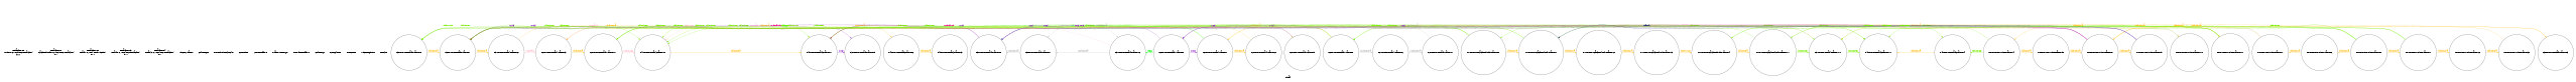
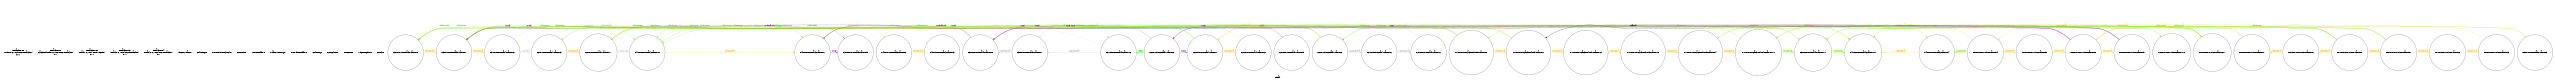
  digraph {
    label=Final
    splines=true
    node [shape=circle]
    edge [color=goldenrod1 constraint=false fontcolor=chartreuse2]
    n1 [label="Attacker.I0\nWrite0.C VA2(PA2:Attacker)\nL11\n" shape=none]
    n2 [label="Attacker.I1\nCacheFlush0.C VA2(PA2:Attacker)\nL11\n" shape=none]
    n3 [label="Attacker.I2\nRead1.C VA1(PA0:Victim)\nL11\n" shape=none]
    n4 [label="Attacker.I3\nRead0.C VA2(PA2:Attacker)\nL11\n" shape=none]
    n5 [label="Attacker.I4\nRead2.C VA2(PA2:Attacker)\nL11\n" shape=none]
    n6 [label=ViCLCreate0 shape=none]
    n7 [label=CohResp0 shape=none]
    n8 [label=PermissionCheck8 shape=none]
    n9 [label=Commit0 shape=none]
    n10 [label=StoreBuffer0 shape=none]
    n11 [label=MainMemory0 shape=none]
    n12 [label=ReorderBuffer0 shape=none]
    n13 [label=CohReq0 shape=none]
    n14 [label=Complete0 shape=none]
    n15 [label=Execute0 shape=none]
    n16 [label=ViCLExpire0 shape=none]
    n17 [label=Fetch0 shape=none]
    n3_0_0_0_Read0_at_0_0
    n3_0_0_0_Read0_at_0_1
    n3_0_0_0_Read0_at_0_6
    n4_0_0_0_Read2_at_0_0
    n3_0_0_0_Read0_at_0_2
    n3_0_0_0_Read0_at_0_9
    n4_0_0_0_Read2_at_0_1
    n2_0_0_0_Read1_at_0_3
    n3_0_0_0_Read0_at_0_7
    n3_0_0_0_Read0_at_0_3
    n4_0_0_0_Read2_at_0_2
    n3_0_0_0_Read0_at_0_11
    n2_0_0_0_Read1_at_0_11
    n4_0_0_0_Read2_at_0_11
    n3_0_0_0_Read0_at_0_8
    n2_0_0_0_Read1_at_0_0
    n2_0_0_0_Read1_at_0_1
    n2_0_0_0_Read1_at_0_6
    n2_0_0_0_Read1_at_0_2
    n2_0_0_0_Read1_at_0_9
    n2_0_0_0_Read1_at_0_7
    n2_0_0_0_Read1_at_0_8
    n1_0_0_0_CacheFlush0_at_0_0
    n1_0_0_0_CacheFlush0_at_0_1
    n1_0_0_0_CacheFlush0_at_0_2
    n1_0_0_0_CacheFlush0_at_0_3
    n1_0_0_0_CacheFlush0_at_0_4
    n1_0_0_0_CacheFlush0_at_0_11
    n4_0_0_0_Read2_at_0_4
    n4_0_0_0_Read2_at_0_3
    n0_0_0_0_Write0_at_0_0
    n0_0_0_0_Write0_at_0_1
    n0_0_0_0_Write0_at_0_6
    n0_0_0_0_Write0_at_0_2
    n0_0_0_0_Write0_at_0_7
    n0_0_0_0_Write0_at_0_3
    n0_0_0_0_Write0_at_0_4
    n0_0_0_0_Write0_at_0_5
    n0_0_0_0_Write0_at_0_8
    n0_0_0_0_Write0_at_0_9
    n0_0_0_0_Write0_at_0_10
    n0_0_0_0_Write0_at_0_11
    n3_0_0_0_Read0_at_0_0 -> n3_0_0_0_Read0_at_0_1 [fontcolor=goldenrod1 label=uhb_intra]
    n3_0_0_0_Read0_at_0_0 -> n3_0_0_0_Read0_at_0_6 [color=gray fontcolor=gray label=ucoh_intra]
    n3_0_0_0_Read0_at_0_0 -> n4_0_0_0_Read2_at_0_0 [color=chartreuse2 label=uhb_ustb]
    n3_0_0_0_Read0_at_0_1 -> n3_0_0_0_Read0_at_0_2 [fontcolor=goldenrod1 label=uhb_intra]
    n3_0_0_0_Read0_at_0_1 -> n3_0_0_0_Read0_at_0_9 [color=darkorchid fontcolor=darkorchid label=uvicl]
    n3_0_0_0_Read0_at_0_1 -> n4_0_0_0_Read2_at_0_1 [color=chartreuse2 label=uhb_inter]
    n3_0_0_0_Read0_at_0_6 -> n2_0_0_0_Read1_at_0_3 [color=pink fontcolor=pink label=usquash]
    n3_0_0_0_Read0_at_0_6 -> n3_0_0_0_Read0_at_0_7 [color=gray fontcolor=gray label=ucoh_intra]
    n4_0_0_0_Read2_at_0_0 -> n4_0_0_0_Read2_at_0_1 [fontcolor=goldenrod1 label=uhb_intra]
    n3_0_0_0_Read0_at_0_2 -> n2_0_0_0_Read1_at_0_3 [color=pink fontcolor=pink label=usquash]
    n3_0_0_0_Read0_at_0_2 -> n3_0_0_0_Read0_at_0_3 [fontcolor=goldenrod1 label=uhb_intra]
    n4_0_0_0_Read2_at_0_1 -> n3_0_0_0_Read0_at_0_9 [color=darkorchid fontcolor=darkorchid label=uvicl]
    n4_0_0_0_Read2_at_0_1 -> n4_0_0_0_Read2_at_0_2 [fontcolor=goldenrod1 label=uhb_intra]
    n2_0_0_0_Read1_at_0_3 -> n2_0_0_0_Read1_at_0_11 [fontcolor=goldenrod1 label=uhb_intra]
    n3_0_0_0_Read0_at_0_7 -> n3_0_0_0_Read0_at_0_8 [color=gray fontcolor=gray label=ucoh_intra]
    n3_0_0_0_Read0_at_0_3 -> n3_0_0_0_Read0_at_0_11 [fontcolor=goldenrod1 label=uhb_intra]
    n4_0_0_0_Read2_at_0_2 -> n4_0_0_0_Read2_at_0_3 [fontcolor=goldenrod1 label=uhb_intra]
    n3_0_0_0_Read0_at_0_11 -> n4_0_0_0_Read2_at_0_0 [color=pink fontcolor=pink label=uhb_spec]
    n3_0_0_0_Read0_at_0_11 -> n4_0_0_0_Read2_at_0_11 [color=chartreuse2 label=uhb_inter]
    n2_0_0_0_Read1_at_0_11 -> n4_0_0_0_Read2_at_0_0 [color=pink fontcolor=pink label=uhb_spec]
    n2_0_0_0_Read1_at_0_11 -> n3_0_0_0_Read0_at_0_11 [color=chartreuse2 label=uhb_inter]
    n2_0_0_0_Read1_at_0_11 -> n4_0_0_0_Read2_at_0_11 [color=chartreuse2 label=uhb_inter]
    n3_0_0_0_Read0_at_0_8 -> n3_0_0_0_Read0_at_0_1 [color=darkorchid fontcolor=darkorchid label=uvicl]
    n3_0_0_0_Read0_at_0_8 -> n4_0_0_0_Read2_at_0_1 [color=darkorchid fontcolor=darkorchid label=uvicl]
    n3_0_0_0_Read0_at_0_8 -> n2_0_0_0_Read1_at_0_3 [color=pink fontcolor=pink label=usquash]
    n2_0_0_0_Read1_at_0_0 -> n3_0_0_0_Read0_at_0_0 [color=chartreuse2 label=uhb_inter]
    n2_0_0_0_Read1_at_0_0 -> n4_0_0_0_Read2_at_0_0 [color=chartreuse2 label=uhb_inter]
    n2_0_0_0_Read1_at_0_0 -> n2_0_0_0_Read1_at_0_1 [fontcolor=goldenrod1 label=uhb_intra]
    n2_0_0_0_Read1_at_0_0 -> n2_0_0_0_Read1_at_0_6 [color=gray fontcolor=gray label=ucoh_intra]
    n2_0_0_0_Read1_at_0_1 -> n3_0_0_0_Read0_at_0_1 [color=green fontcolor=green label=udep]
    n2_0_0_0_Read1_at_0_1 -> n3_0_0_0_Read0_at_0_1 [color=chartreuse2 label=uhb_inter]
    n2_0_0_0_Read1_at_0_1 -> n2_0_0_0_Read1_at_0_2 [fontcolor=goldenrod1 label=uhb_intra]
    n2_0_0_0_Read1_at_0_1 -> n2_0_0_0_Read1_at_0_9 [fontcolor=darkorchid label=uvicl]
    n2_0_0_0_Read1_at_0_6 -> n2_0_0_0_Read1_at_0_7 [color=gray fontcolor=gray label=ucoh_intra]
    n2_0_0_0_Read1_at_0_2 -> n2_0_0_0_Read1_at_0_3 [fontcolor=goldenrod1 label=uhb_intra]
    n2_0_0_0_Read1_at_0_9 -> n3_0_0_0_Read0_at_0_8 [color=darkorchid fontcolor=darkorchid label=ucci]
    n2_0_0_0_Read1_at_0_7 -> n2_0_0_0_Read1_at_0_8 [color=gray fontcolor=gray label=ucoh_intra]
    n2_0_0_0_Read1_at_0_8 -> n3_0_0_0_Read0_at_0_6 [color=green fontcolor=green label=udep]
    n2_0_0_0_Read1_at_0_8 -> n3_0_0_0_Read0_at_0_8 [color=darkorchid fontcolor=darkorchid label=ucci]
    n2_0_0_0_Read1_at_0_8 -> n2_0_0_0_Read1_at_0_1 [color=darkorchid fontcolor=darkorchid label=uvicl]
    n1_0_0_0_CacheFlush0_at_0_0 -> n3_0_0_0_Read0_at_0_0 [color=chartreuse2 label=uhb_inter]
    n1_0_0_0_CacheFlush0_at_0_0 -> n4_0_0_0_Read2_at_0_0 [color=chartreuse2 label=uhb_inter]
    n1_0_0_0_CacheFlush0_at_0_0 -> n2_0_0_0_Read1_at_0_0 [color=chartreuse2 label=uhb_inter]
    n1_0_0_0_CacheFlush0_at_0_0 -> n1_0_0_0_CacheFlush0_at_0_1 [fontcolor=goldenrod1 label=uhb_intra]
    n1_0_0_0_CacheFlush0_at_0_1 -> n3_0_0_0_Read0_at_0_1 [color=chartreuse2 label=uhb_inter]
    n1_0_0_0_CacheFlush0_at_0_1 -> n4_0_0_0_Read2_at_0_1 [color=chartreuse2 label=uhb_inter]
    n1_0_0_0_CacheFlush0_at_0_1 -> n1_0_0_0_CacheFlush0_at_0_2 [fontcolor=goldenrod1 label=uhb_intra]
    n1_0_0_0_CacheFlush0_at_0_2 -> n1_0_0_0_CacheFlush0_at_0_3 [fontcolor=goldenrod1 label=uhb_intra]
-   n1_0_0_0_CacheFlush0_at_0_3 -> n1_0_0_0_CacheFlush0_at_0_4 [fontcolor=goldenrod1 label=uhb_uvicl]
+   n1_0_0_0_CacheFlush0_at_0_3 -> n1_0_0_0_CacheFlush0_at_0_4 [fontcolor=goldenrod1 label=uhb_intra]
    n1_0_0_0_CacheFlush0_at_0_4 -> n1_0_0_0_CacheFlush0_at_0_11 [fontcolor=goldenrod1 label=uhb_intra]
    n1_0_0_0_CacheFlush0_at_0_4 -> n4_0_0_0_Read2_at_0_4 [color=chartreuse2 label=uhb_inter]
    n1_0_0_0_CacheFlush0_at_0_11 -> n3_0_0_0_Read0_at_0_11 [color=chartreuse2 label=uhb_inter]
    n1_0_0_0_CacheFlush0_at_0_11 -> n2_0_0_0_Read1_at_0_11 [color=chartreuse2 label=uhb_inter]
    n1_0_0_0_CacheFlush0_at_0_11 -> n4_0_0_0_Read2_at_0_11 [color=chartreuse2 label=uhb_inter]
    n4_0_0_0_Read2_at_0_4 -> n4_0_0_0_Read2_at_0_11 [fontcolor=goldenrod1 label=uhb_intra]
    n0_0_0_0_Write0_at_0_0 -> n3_0_0_0_Read0_at_0_0 [color=chartreuse2 label=uhb_inter]
    n0_0_0_0_Write0_at_0_0 -> n4_0_0_0_Read2_at_0_0 [color=chartreuse2 label=uhb_inter]
    n0_0_0_0_Write0_at_0_0 -> n2_0_0_0_Read1_at_0_0 [color=chartreuse2 label=uhb_inter]
    n0_0_0_0_Write0_at_0_0 -> n1_0_0_0_CacheFlush0_at_0_0 [color=chartreuse2 label=uhb_inter]
    n0_0_0_0_Write0_at_0_0 -> n0_0_0_0_Write0_at_0_1 [fontcolor=goldenrod1 label=uhb_intra]
    n0_0_0_0_Write0_at_0_0 -> n0_0_0_0_Write0_at_0_6 [fontcolor=goldenrod1 label=uhb_intra]
    n0_0_0_0_Write0_at_0_1 -> n3_0_0_0_Read0_at_0_1 [color=chartreuse2 label=uhb_inter]
    n0_0_0_0_Write0_at_0_1 -> n4_0_0_0_Read2_at_0_1 [color=chartreuse2 label=uhb_inter]
    n0_0_0_0_Write0_at_0_1 -> n1_0_0_0_CacheFlush0_at_0_1 [color=chartreuse2 label=uhb_inter]
    n0_0_0_0_Write0_at_0_1 -> n0_0_0_0_Write0_at_0_2 [fontcolor=goldenrod1 label=uhb_intra]
    n0_0_0_0_Write0_at_0_6 -> n0_0_0_0_Write0_at_0_7 [fontcolor=goldenrod1 label=uhb_intra]
    n0_0_0_0_Write0_at_0_2 -> n0_0_0_0_Write0_at_0_3 [fontcolor=goldenrod1 label=uhb_intra]
    n0_0_0_0_Write0_at_0_7 -> n3_0_0_0_Read0_at_0_7 [color=gray fontcolor=gray label=ucoh_inter]
    n0_0_0_0_Write0_at_0_7 -> n0_0_0_0_Write0_at_0_8 [fontcolor=goldenrod1 label=uhb_intra]
    n0_0_0_0_Write0_at_0_3 -> n0_0_0_0_Write0_at_0_4 [fontcolor=goldenrod1 label=uhb_intra]
    n0_0_0_0_Write0_at_0_4 -> n1_0_0_0_CacheFlush0_at_0_4 [color=chartreuse2 label=uhb_inter]
    n0_0_0_0_Write0_at_0_4 -> n4_0_0_0_Read2_at_0_4 [color=chartreuse2 label=uhb_inter]
    n0_0_0_0_Write0_at_0_4 -> n0_0_0_0_Write0_at_0_5 [fontcolor=goldenrod1 label=uhb_intra]
    n0_0_0_0_Write0_at_0_5 -> n0_0_0_0_Write0_at_0_8 [fontcolor=goldenrod1 label=uhb_intra]
    n0_0_0_0_Write0_at_0_8 -> n3_0_0_0_Read0_at_0_1 [color=deeppink2 fontcolor=deeppink2 label=ustb_flush]
    n0_0_0_0_Write0_at_0_8 -> n4_0_0_0_Read2_at_0_1 [color=deeppink2 fontcolor=deeppink2 label=ustb_flush]
    n0_0_0_0_Write0_at_0_8 -> n3_0_0_0_Read0_at_0_8 [color=darkorchid fontcolor=darkorchid label=ucci]
    n0_0_0_0_Write0_at_0_8 -> n2_0_0_0_Read1_at_0_8 [color=darkorchid fontcolor=darkorchid label=ucci]
    n0_0_0_0_Write0_at_0_8 -> n0_0_0_0_Write0_at_0_9 [fontcolor=goldenrod1 label=uhb_intra]
    n0_0_0_0_Write0_at_0_8 -> n0_0_0_0_Write0_at_0_10 [fontcolor=goldenrod1 label=uhb_intra]
    n0_0_0_0_Write0_at_0_8 -> n0_0_0_0_Write0_at_0_11 [fontcolor=goldenrod1 label=uhb_intra]
    n0_0_0_0_Write0_at_0_9 -> n3_0_0_0_Read0_at_0_8 [color=darkorchid fontcolor=darkorchid label=ucci]
    n0_0_0_0_Write0_at_0_9 -> n2_0_0_0_Read1_at_0_8 [color=darkorchid fontcolor=darkorchid label=ucci]
    n0_0_0_0_Write0_at_0_9 -> n1_0_0_0_CacheFlush0_at_0_1 [color=navy fontcolor=navy label=uflush]
    n0_0_0_0_Write0_at_0_10 -> n3_0_0_0_Read0_at_0_8 [color=aquamarine3 fontcolor=aquamarine3 label=urf]
    n0_0_0_0_Write0_at_0_11 -> n3_0_0_0_Read0_at_0_11 [color=chartreuse2 label=uhb_inter]
    n0_0_0_0_Write0_at_0_11 -> n2_0_0_0_Read1_at_0_11 [color=chartreuse2 label=uhb_inter]
    n0_0_0_0_Write0_at_0_11 -> n4_0_0_0_Read2_at_0_11 [color=chartreuse2 label=uhb_inter]
    n0_0_0_0_Write0_at_0_11 -> n1_0_0_0_CacheFlush0_at_0_11 [color=chartreuse2 label=uhb_inter]
  }
